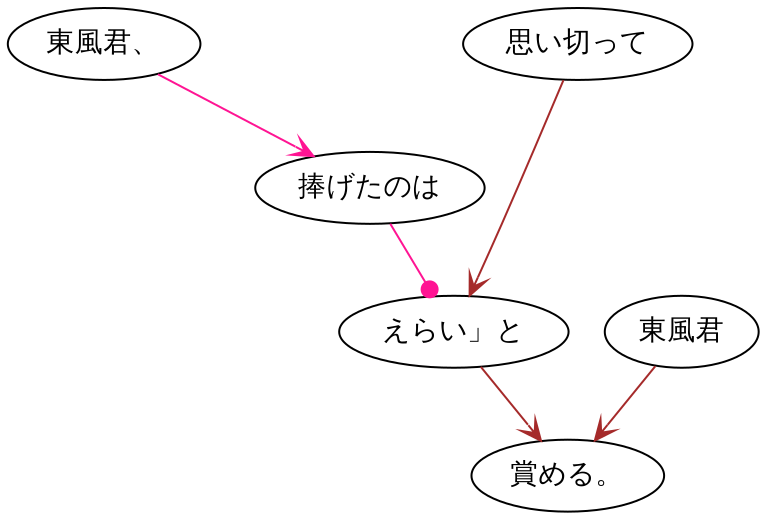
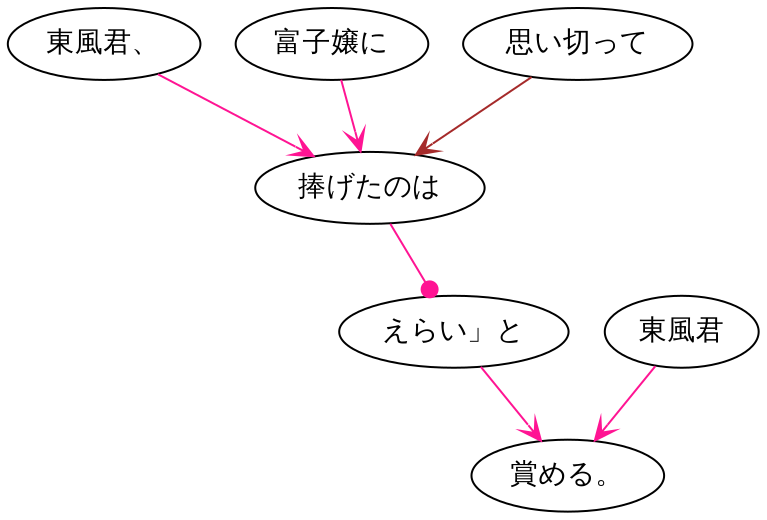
  digraph {
    fontname="JetBrains Mono"
    node [fontname="JetBrains Mono"]
    edge [arrowhead=vee color=deeppink fontname="JetBrains Mono"]
    n1 [label="東風君、"]
    n2 [label="捧げたのは"]
    n3 [label="えらい」と"]
    n4 [label="思い切って"]
+   n5 [label="富子嬢に"]
    n6 [label="賞める。"]
    n7 [label="東風君"]
    n1 -> n2
    n2 -> n3 [arrowhead=dot]
-   n3 -> n6 [color=brown]
-   n4 -> n3 [color=brown]
-   n7 -> n6 [color=brown]
+   n3 -> n6
+   n4 -> n2 [color=brown]
+   n5 -> n2
+   n7 -> n6
  }
